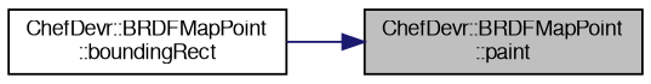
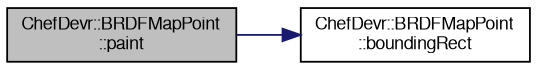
  digraph {
    rankdir=LR
    node [color=black fontname=FreeSans fontsize=10 shape=record style=filled]
    n1 [fillcolor=grey75 fontcolor=black height=0.2 label="ChefDevr::BRDFMapPoint\l::paint" width=0.4]
    n2 [fillcolor=white height=0.2 label="ChefDevr::BRDFMapPoint\l::boundingRect" width=0.4]
-   n2 -> n1 [color=midnightblue fontname=FreeSans fontsize=10 labelfontname=FreeSans labelfontsize=10 style=solid]
+   n1 -> n2 [color=midnightblue fontname=FreeSans fontsize=10 labelfontname=FreeSans labelfontsize=10 style=solid]
  }
